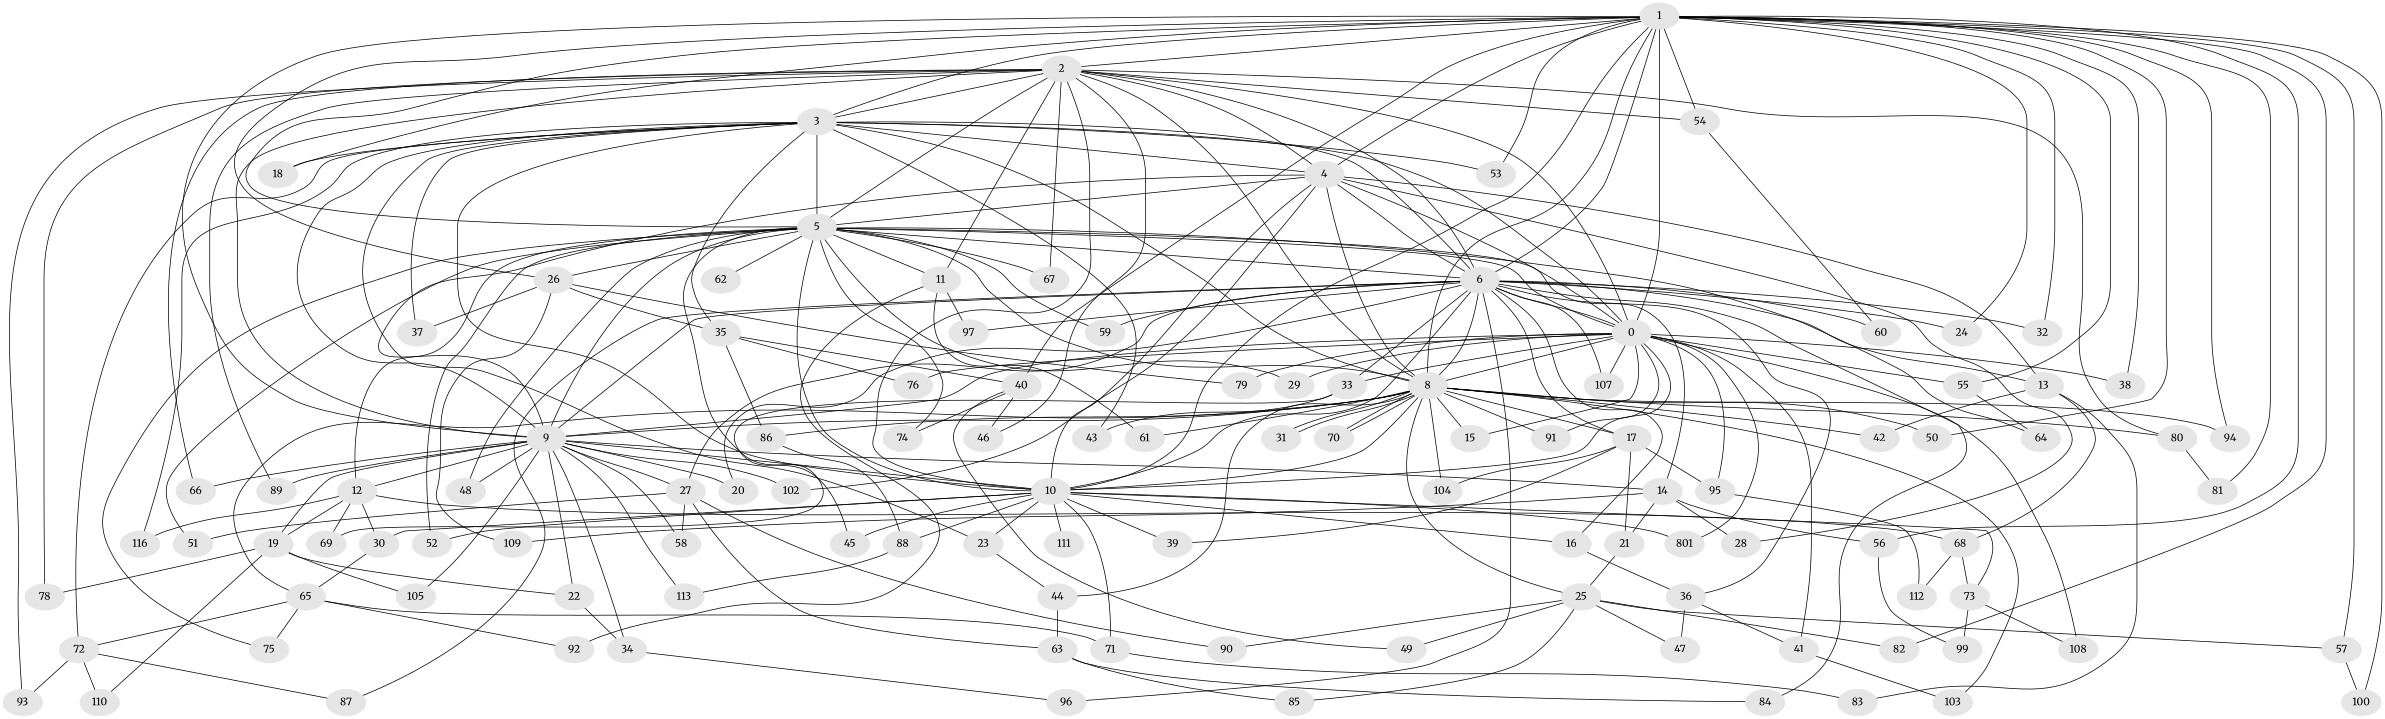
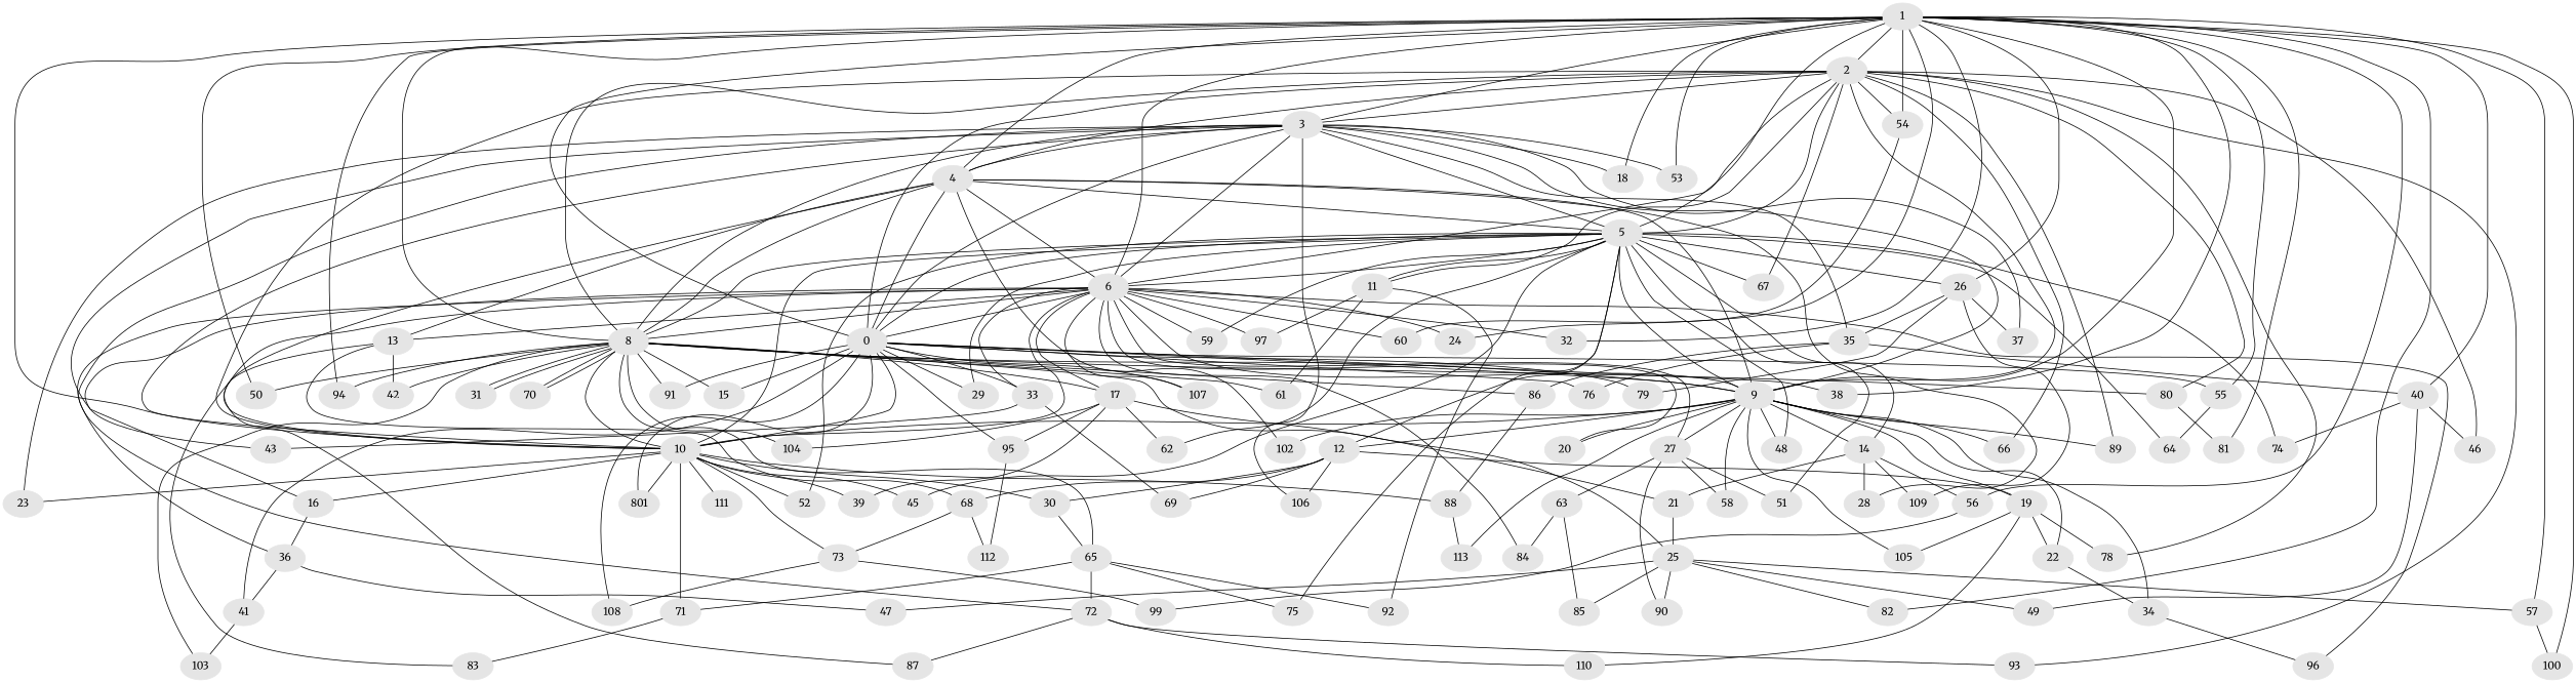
  graph {
    fontname=Merriweather
    node [color=gray90 fontname=Merriweather style=filled]
    edge [fontname=Merriweather]
    1
    2
    3
    4
    5
    6
    n7 [label=0]
    8
    9
    10
    18
    24
    26
    32
    38
    40
    50
    53
    54
    55
    56
    57
    81
    82
    94
    100
    11
    46
    66
    67
    78
    80
    89
    93
    23
    35
    37
    43
    72
-   106 [label=116]
+   106
    13
    28
    102
    12
    14
    29
    45
    48
    51
    52
    59
    62
    64
    74
    75
    16
    17
    20
    27
    33
    36
    60
    84
    87
    96
    97
    107
    15
    41
    76
    79
    91
    95
    n74 [label=801]
    108
    25
    31
    42
-   44
    61
    65
    70
    86
    103
    104
    19
    22
    34
    58
    105
    113
    30
    39
    71
    73
    88
    111
    109
    49
    99
    92
    110
    68
    83
    69
    21
    90
    63
    47
    112
    85
    1 -- 2
    1 -- 3
    1 -- 4
    1 -- 5
    1 -- 6
    1 -- n7
    1 -- 8
    1 -- 9
    1 -- 10
    1 -- 18
    1 -- 24
    1 -- 26
    1 -- 32
    1 -- 38
    1 -- 40
    1 -- 50
    1 -- 53
    1 -- 54
    1 -- 55
    1 -- 56
    1 -- 57
    1 -- 81
    1 -- 82
    1 -- 94
    1 -- 100
    2 -- 3
    2 -- 4
    2 -- 5
    2 -- 6
    2 -- n7
    2 -- 8
    2 -- 9
    2 -- 10
    2 -- 54
    2 -- 11
    2 -- 46
    2 -- 66
    2 -- 67
    2 -- 78
    2 -- 80
    2 -- 89
    2 -- 93
    3 -- 4
    3 -- 5
    3 -- 6
    3 -- n7
    3 -- 8
    3 -- 9
    3 -- 10
    3 -- 18
    3 -- 53
    3 -- 23
    3 -- 35
    3 -- 37
    3 -- 43
    3 -- 72
    3 -- 106
    4 -- 5
    4 -- 6
    4 -- n7
    4 -- 8
    4 -- 9
    4 -- 10
    4 -- 13
    4 -- 28
    4 -- 102
    5 -- 6
    5 -- n7
    5 -- 8
    5 -- 9
    5 -- 10
    5 -- 26
    5 -- 11
    5 -- 67
    5 -- 12
    5 -- 14
    5 -- 29
    5 -- 45
    5 -- 48
    5 -- 51
    5 -- 52
    5 -- 59
    5 -- 62
    5 -- 64
    5 -- 74
    5 -- 75
    6 -- n7
    6 -- 8
    6 -- 9
    6 -- 10
    6 -- 24
    6 -- 32
    6 -- 13
    6 -- 59
    6 -- 16
    6 -- 17
    6 -- 20
    6 -- 27
    6 -- 33
    6 -- 36
    6 -- 60
    6 -- 84
    6 -- 87
    6 -- 96
    6 -- 97
    6 -- 107
-   n7 -- 8
    n7 -- 9
    n7 -- 10
    n7 -- 38
    n7 -- 55
    n7 -- 29
    n7 -- 33
    n7 -- 107
    n7 -- 15
    n7 -- 41
    n7 -- 76
    n7 -- 79
    n7 -- 91
    n7 -- 95
    n7 -- n74
    n7 -- 108
    8 -- 9
    8 -- 10
    8 -- 50
    8 -- 94
    8 -- 80
    8 -- 17
    8 -- 15
    8 -- 91
    8 -- 25
    8 -- 31
    8 -- 31
    8 -- 42
-   8 -- 44
    8 -- 61
    8 -- 65
    8 -- 70
    8 -- 70
    8 -- 86
    8 -- 103
    8 -- 104
    9 -- 10
    9 -- 66
    9 -- 89
    9 -- 102
    9 -- 12
    9 -- 14
    9 -- 48
    9 -- 20
    9 -- 27
    9 -- 19
    9 -- 22
    9 -- 34
    9 -- 58
    9 -- 105
    9 -- 113
    10 -- 23
    10 -- 45
    10 -- 52
    10 -- 16
    10 -- n74
    10 -- 30
    10 -- 39
    10 -- 71
    10 -- 73
    10 -- 88
    10 -- 111
    26 -- 35
    26 -- 37
    26 -- 79
    26 -- 109
    40 -- 46
    40 -- 74
    40 -- 49
    54 -- 60
    55 -- 64
    56 -- 99
    57 -- 100
    11 -- 97
    11 -- 61
    11 -- 92
    80 -- 81
-   23 -- 44
    35 -- 40
    35 -- 76
    35 -- 86
    72 -- 93
    72 -- 87
    72 -- 110
    13 -- 42
    13 -- 68
    13 -- 83
    12 -- 106
    12 -- 19
    12 -- 30
    12 -- 68
    12 -- 69
    14 -- 56
    14 -- 28
    14 -- 109
    14 -- 21
    16 -- 36
+   17 -- 62
    17 -- 95
    17 -- 104
    17 -- 39
    17 -- 21
    27 -- 51
    27 -- 58
    27 -- 90
    27 -- 63
    33 -- 43
    33 -- 69
    36 -- 41
    36 -- 47
    41 -- 103
    95 -- 112
    25 -- 57
    25 -- 82
    25 -- 49
    25 -- 90
    25 -- 47
    25 -- 85
-   44 -- 63
    65 -- 72
    65 -- 75
    65 -- 71
    65 -- 92
    86 -- 88
    19 -- 78
    19 -- 22
    19 -- 105
    19 -- 110
    22 -- 34
    34 -- 96
    30 -- 65
    71 -- 83
    73 -- 108
    73 -- 99
    88 -- 113
    68 -- 73
    68 -- 112
    21 -- 25
    63 -- 84
    63 -- 85
  }
